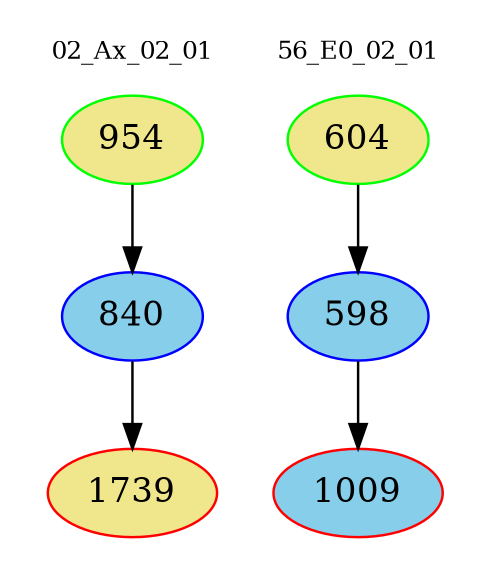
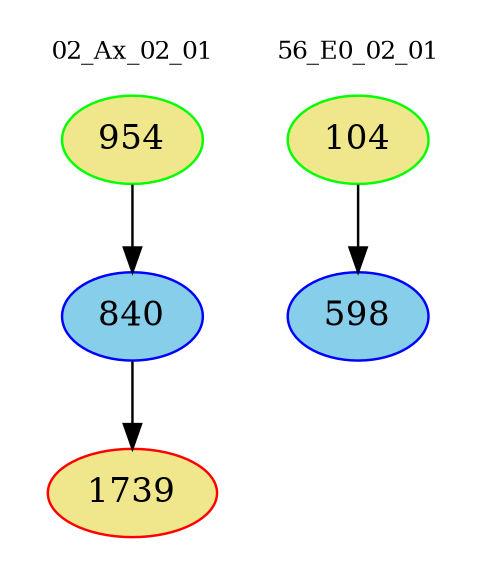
  digraph {
    node [color=green fillcolor=khaki style=filled]
    edge [color=black]
    n1 [label=954]
    n2 [color=blue fillcolor=skyblue label=840]
    n3 [color=red label=1739]
-   n4 [label=604]
+   n4 [label=104]
    n5 [color=blue fillcolor=skyblue label=598]
-   n6 [color=red fillcolor=skyblue label=1009]
    subgraph cluster_1 {
      color=white
      fontsize=10
      label="02_Ax_02_01"
      n1
      n2
      n3
    }
    subgraph cluster_2 {
      color=white
      fontsize=10
      label="56_E0_02_01"
      n4
      n5
-     n6
    }
    n1 -> n2
    n2 -> n3
    n4 -> n5
-   n5 -> n6
  }
